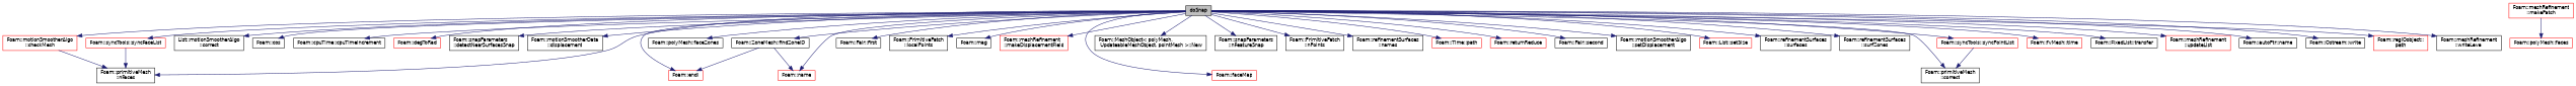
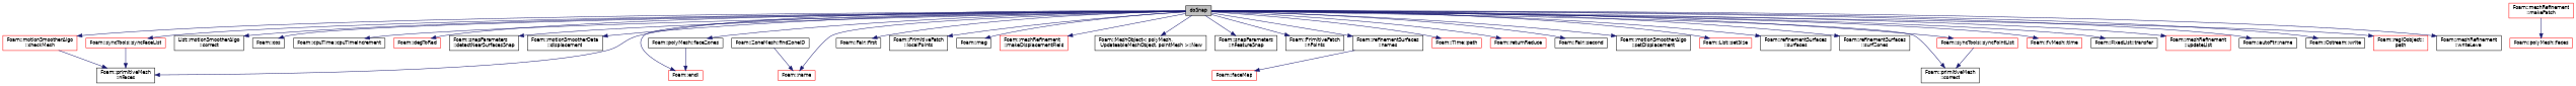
  digraph {
    fontname="DejaVu Sans"
    rankdir=TB
    node [color=black fontname="DejaVu Sans" fontsize=10 shape=record]
    edge [color=midnightblue fontname="DejaVu Sans" fontsize=10 labelfontname=Helvetica labelfontsize=10 style=solid]
    n1 [fillcolor=grey75 fontcolor=black height=0.2 label=doSnap style=filled width=0.4]
    n2 [color=red height=0.2 label="Foam::motionSmootherAlgo\l::checkMesh" width=0.4]
    n3 [height=0.2 label="Foam::primitiveMesh\l::nFaces" width=0.4]
    n4 [height=0.2 label="List::motionSmootherAlgo\l::correct" width=0.4]
    n5 [height=0.2 label="Foam::cos" width=0.4]
    n6 [height=0.2 label="Foam::cpuTime::cpuTimeIncrement" width=0.4]
    n7 [color=red height=0.2 label="Foam::degToRad" width=0.4]
    n8 [height=0.2 label="Foam::snapParameters\l::detectNearSurfacesSnap" width=0.4]
    n9 [height=0.2 label="Foam::motionSmootherData\l::displacement" width=0.4]
    n10 [color=red height=0.2 label="Foam::endl" width=0.4]
    n11 [color=red height=0.2 label="Foam::faceMap" width=0.4]
    n12 [height=0.2 label="Foam::polyMesh::faceZones" width=0.4]
    n13 [height=0.2 label="Foam::ZoneMesh::findZoneID" width=0.4]
    n14 [color=red height=0.2 label="Foam::name" width=0.4]
    n15 [height=0.2 label="Foam::Pair::first" width=0.4]
    n16 [height=0.2 label="Foam::PrimitivePatch\l::localPoints" width=0.4]
    n17 [height=0.2 label="Foam::mag" width=0.4]
    n18 [color=red height=0.2 label="Foam::meshRefinement\l::makeDisplacementField" width=0.4]
    n19 [height=0.2 label="Foam::refinementSurfaces\l::names" width=0.4]
    n20 [height=0.2 label="Foam::MeshObject\< polyMesh,\l UpdateableMeshObject, pointMesh \>::New" width=0.4]
    n21 [height=0.2 label="Foam::snapParameters\l::nFeatureSnap" width=0.4]
    n22 [height=0.2 label="Foam::PrimitivePatch\l::nPoints" width=0.4]
    n23 [height=0.2 label="Foam::primitiveMesh\l::correct" width=0.4]
    n24 [color=red height=0.2 label="Foam::Time::path" width=0.4]
    n25 [color=red height=0.2 label="Foam::returnReduce" width=0.4]
    n26 [height=0.2 label="Foam::Pair::second" width=0.4]
    n27 [height=0.2 label="Foam::motionSmootherAlgo\l::setDisplacement" width=0.4]
    n28 [color=red height=0.2 label="Foam::List::setSize" width=0.4]
    n29 [height=0.2 label="Foam::refinementSurfaces\l::surfaces" width=0.4]
    n30 [height=0.2 label="Foam::refinementSurfaces\l::surfZones" width=0.4]
    n31 [color=red height=0.2 label="Foam::syncTools::syncFaceList" width=0.4]
    n32 [color=red height=0.2 label="Foam::syncTools::syncPointList" width=0.4]
    n33 [color=red height=0.2 label="Foam::fvMesh::time" width=0.4]
    n34 [height=0.2 label="Foam::FixedList::transfer" width=0.4]
    n35 [color=red height=0.2 label="Foam::meshRefinement\l::updateList" width=0.4]
    n36 [height=0.2 label="Foam::autoPtr::name" width=0.4]
    n37 [height=0.2 label="Foam::Ostream::write" width=0.4]
    n38 [color=red height=0.2 label="Foam::regIOobject::\lpath" width=0.4]
    n39 [height=0.2 label="Foam::meshRefinement\l::writeLevel" width=0.4]
    n40 [color=red height=0.2 label="Foam::polyMesh::faces" width=0.4]
    n41 [color=red height=0.2 label="Foam::meshRefinement\l::makePatch" width=0.4]
    n1 -> n2
    n1 -> n3
    n1 -> n4
    n1 -> n5
    n1 -> n6
    n1 -> n7
    n1 -> n8
    n1 -> n9
    n1 -> n10
-   n1 -> n11
+   n19 -> n11
    n1 -> n12
-   n1 -> n13
    n1 -> n14
    n1 -> n15
    n1 -> n16
    n1 -> n17
    n1 -> n18
    n1 -> n19
    n1 -> n20
    n1 -> n21
    n1 -> n22
    n1 -> n23
    n1 -> n24
    n1 -> n25
    n1 -> n26
    n1 -> n27
    n1 -> n28
    n1 -> n29
    n1 -> n30
    n1 -> n31
    n1 -> n32
    n1 -> n33
    n1 -> n34
    n1 -> n35
    n1 -> n36
    n1 -> n37
    n1 -> n38
    n1 -> n39
    n2 -> n3
-   n13 -> n10
+   n12 -> n10
    n13 -> n14
    n31 -> n3
    n32 -> n23
    n41 -> n40
  }
